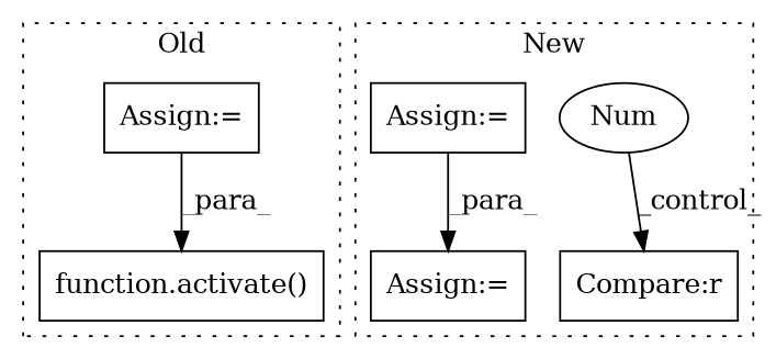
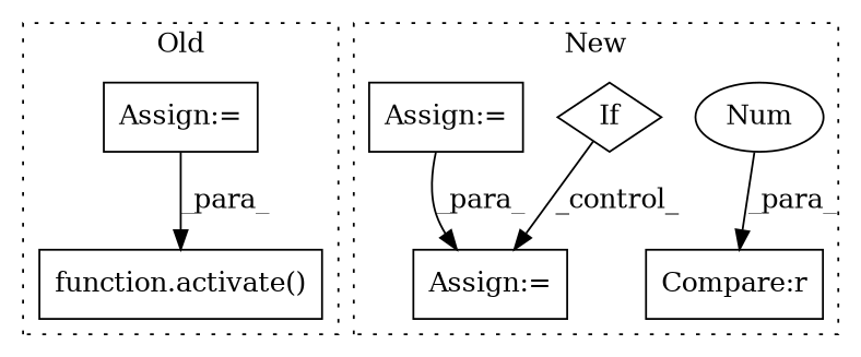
  digraph {
    node [a=68 l=3 shape=box]
    n1 [a=75 l="9,1" label="function.activate()" s="4741,4758"]
    n2 [label="Assign:=" s=4522]
+   n3 [a=96 label=If s=5331 shape=diamond]
    n4 [a=40 l=23 label="Compare:r" s=5334]
    n5 [a=76 l=1 label=Num s=5356 shape=ellipse]
    n6 [label="Assign:=" s=5370]
    n7 [label="Assign:=" s=5297]
    subgraph cluster_1 {
      label=Old
      style=dotted
      n1
      n2
    }
    subgraph cluster_2 {
      label=New
      style=dotted
+     n3
      n4
      n5
      n6
      n7
    }
    n2 -> n1 [label=_para_]
-   n5 -> n4 [label=_control_]
+   n3 -> n6 [label=_control_]
+   n5 -> n4 [label=_para_]
    n7 -> n6 [label=_para_]
  }
